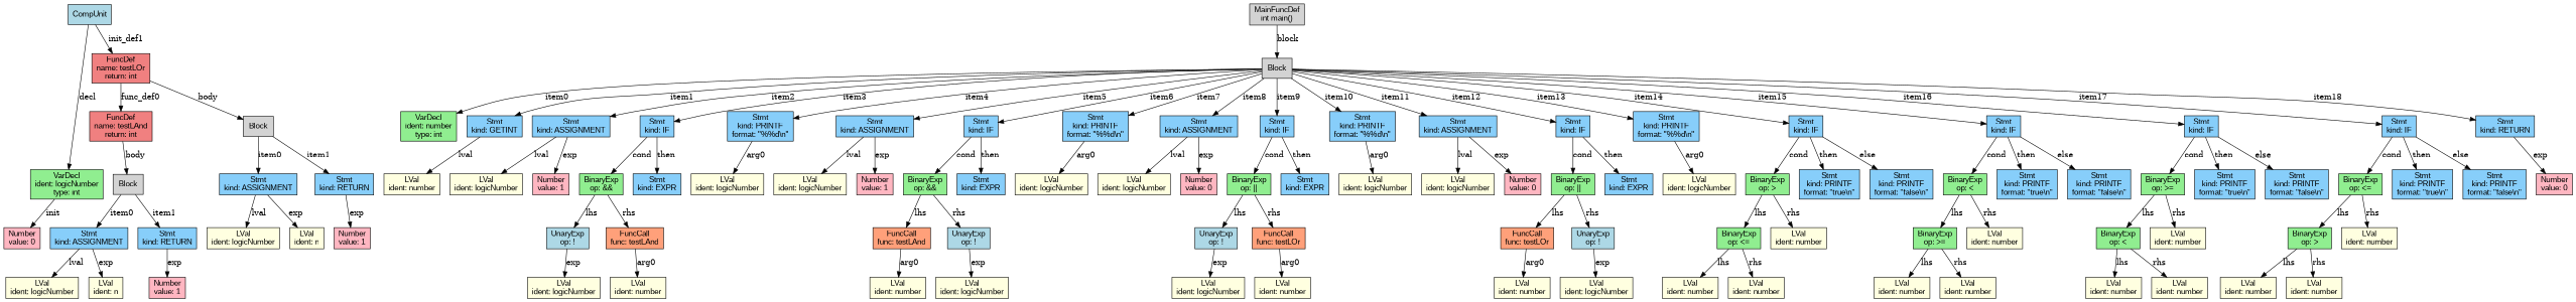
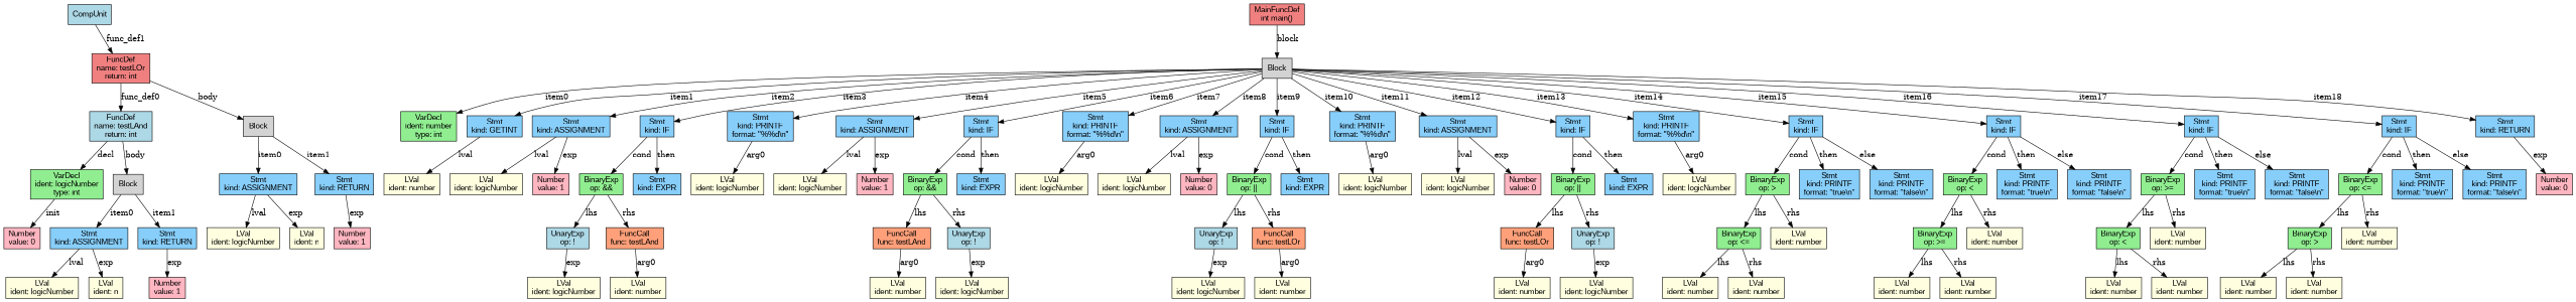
  digraph {
    node [fillcolor=lightskyblue fontname=Arial shape=box style=filled]
    n1 [fillcolor=lightblue label=CompUnit]
    n2 [fillcolor=lightgreen label="VarDecl\nident: logicNumber\ntype: int"]
    n3 [fillcolor=lightcoral label="FuncDef\nname: testLOr\nreturn: int"]
    n4 [fillcolor=lightpink label="Number\nvalue: 0"]
-   n5 [fillcolor=lightcoral label="FuncDef\nname: testLAnd\nreturn: int"]
+   n5 [fillcolor=lightblue label="FuncDef\nname: testLAnd\nreturn: int"]
    n6 [fillcolor=lightgrey label=Block]
    n7 [fillcolor=lightgrey label=Block]
-   n8 [fillcolor=lightgrey label="MainFuncDef\nint main()"]
+   n8 [fillcolor=lightcoral label="MainFuncDef\nint main()"]
    n9 [fillcolor=lightgrey label=Block]
    n10 [label="Stmt\nkind: ASSIGNMENT"]
    n11 [label="Stmt\nkind: RETURN"]
    n12 [fillcolor=lightyellow label="LVal\nident: logicNumber"]
    n13 [fillcolor=lightyellow label="LVal\nident: n"]
    n14 [fillcolor=lightpink label="Number\nvalue: 1"]
    n15 [label="Stmt\nkind: ASSIGNMENT"]
    n16 [label="Stmt\nkind: RETURN"]
    n17 [fillcolor=lightyellow label="LVal\nident: logicNumber"]
    n18 [fillcolor=lightyellow label="LVal\nident: n"]
    n19 [fillcolor=lightpink label="Number\nvalue: 1"]
    n20 [fillcolor=lightgreen label="VarDecl\nident: number\ntype: int"]
    n21 [label="Stmt\nkind: GETINT"]
    n22 [label="Stmt\nkind: ASSIGNMENT"]
    n23 [label="Stmt\nkind: IF"]
    n24 [label="Stmt\nkind: PRINTF\nformat: \"%%d\\n\""]
    n25 [label="Stmt\nkind: ASSIGNMENT"]
    n26 [label="Stmt\nkind: IF"]
    n27 [label="Stmt\nkind: PRINTF\nformat: \"%%d\\n\""]
    n28 [label="Stmt\nkind: ASSIGNMENT"]
    n29 [label="Stmt\nkind: IF"]
    n30 [label="Stmt\nkind: PRINTF\nformat: \"%%d\\n\""]
    n31 [label="Stmt\nkind: ASSIGNMENT"]
    n32 [label="Stmt\nkind: IF"]
    n33 [label="Stmt\nkind: PRINTF\nformat: \"%%d\\n\""]
    n34 [label="Stmt\nkind: IF"]
    n35 [label="Stmt\nkind: IF"]
    n36 [label="Stmt\nkind: IF"]
    n37 [label="Stmt\nkind: IF"]
    n38 [label="Stmt\nkind: RETURN"]
    n39 [fillcolor=lightyellow label="LVal\nident: number"]
    n40 [fillcolor=lightyellow label="LVal\nident: logicNumber"]
    n41 [fillcolor=lightpink label="Number\nvalue: 1"]
    n42 [fillcolor=lightgreen label="BinaryExp\nop: &&"]
    n43 [label="Stmt\nkind: EXPR"]
    n44 [fillcolor=lightyellow label="LVal\nident: logicNumber"]
    n45 [fillcolor=lightyellow label="LVal\nident: logicNumber"]
    n46 [fillcolor=lightpink label="Number\nvalue: 1"]
    n47 [fillcolor=lightgreen label="BinaryExp\nop: &&"]
    n48 [label="Stmt\nkind: EXPR"]
    n49 [fillcolor=lightyellow label="LVal\nident: logicNumber"]
    n50 [fillcolor=lightyellow label="LVal\nident: logicNumber"]
    n51 [fillcolor=lightpink label="Number\nvalue: 0"]
    n52 [fillcolor=lightgreen label="BinaryExp\nop: ||"]
    n53 [label="Stmt\nkind: EXPR"]
    n54 [fillcolor=lightyellow label="LVal\nident: logicNumber"]
    n55 [fillcolor=lightyellow label="LVal\nident: logicNumber"]
    n56 [fillcolor=lightpink label="Number\nvalue: 0"]
    n57 [fillcolor=lightgreen label="BinaryExp\nop: ||"]
    n58 [label="Stmt\nkind: EXPR"]
    n59 [fillcolor=lightyellow label="LVal\nident: logicNumber"]
    n60 [fillcolor=lightgreen label="BinaryExp\nop: >"]
    n61 [label="Stmt\nkind: PRINTF\nformat: \"true\\n\""]
    n62 [label="Stmt\nkind: PRINTF\nformat: \"false\\n\""]
    n63 [fillcolor=lightgreen label="BinaryExp\nop: <"]
    n64 [label="Stmt\nkind: PRINTF\nformat: \"true\\n\""]
    n65 [label="Stmt\nkind: PRINTF\nformat: \"false\\n\""]
    n66 [fillcolor=lightgreen label="BinaryExp\nop: >="]
    n67 [label="Stmt\nkind: PRINTF\nformat: \"true\\n\""]
    n68 [label="Stmt\nkind: PRINTF\nformat: \"false\\n\""]
    n69 [fillcolor=lightgreen label="BinaryExp\nop: <="]
    n70 [label="Stmt\nkind: PRINTF\nformat: \"true\\n\""]
    n71 [label="Stmt\nkind: PRINTF\nformat: \"false\\n\""]
    n72 [fillcolor=lightpink label="Number\nvalue: 0"]
    n73 [fillcolor=lightblue label="UnaryExp\nop: !"]
    n74 [fillcolor=lightsalmon label="FuncCall\nfunc: testLAnd"]
    n75 [fillcolor=lightyellow label="LVal\nident: logicNumber"]
    n76 [fillcolor=lightyellow label="LVal\nident: number"]
    n77 [fillcolor=lightsalmon label="FuncCall\nfunc: testLAnd"]
    n78 [fillcolor=lightblue label="UnaryExp\nop: !"]
    n79 [fillcolor=lightyellow label="LVal\nident: number"]
    n80 [fillcolor=lightyellow label="LVal\nident: logicNumber"]
    n81 [fillcolor=lightblue label="UnaryExp\nop: !"]
    n82 [fillcolor=lightsalmon label="FuncCall\nfunc: testLOr"]
    n83 [fillcolor=lightyellow label="LVal\nident: logicNumber"]
    n84 [fillcolor=lightyellow label="LVal\nident: number"]
    n85 [fillcolor=lightsalmon label="FuncCall\nfunc: testLOr"]
    n86 [fillcolor=lightblue label="UnaryExp\nop: !"]
    n87 [fillcolor=lightyellow label="LVal\nident: number"]
    n88 [fillcolor=lightyellow label="LVal\nident: logicNumber"]
    n89 [fillcolor=lightgreen label="BinaryExp\nop: <="]
    n90 [fillcolor=lightyellow label="LVal\nident: number"]
    n91 [fillcolor=lightyellow label="LVal\nident: number"]
    n92 [fillcolor=lightyellow label="LVal\nident: number"]
    n93 [fillcolor=lightgreen label="BinaryExp\nop: >="]
    n94 [fillcolor=lightyellow label="LVal\nident: number"]
    n95 [fillcolor=lightyellow label="LVal\nident: number"]
    n96 [fillcolor=lightyellow label="LVal\nident: number"]
    n97 [fillcolor=lightgreen label="BinaryExp\nop: <"]
    n98 [fillcolor=lightyellow label="LVal\nident: number"]
    n99 [fillcolor=lightyellow label="LVal\nident: number"]
    n100 [fillcolor=lightyellow label="LVal\nident: number"]
    n101 [fillcolor=lightgreen label="BinaryExp\nop: >"]
    n102 [fillcolor=lightyellow label="LVal\nident: number"]
    n103 [fillcolor=lightyellow label="LVal\nident: number"]
    n104 [fillcolor=lightyellow label="LVal\nident: number"]
-   n1 -> n2 [label=decl]
-   n1 -> n3 [label=init_def1]
+   n5 -> n2 [label=decl]
+   n1 -> n3 [label=func_def1]
    n2 -> n4 [label=init]
    n3 -> n5 [label=func_def0]
    n3 -> n7 [label=body]
    n5 -> n6 [label=body]
    n6 -> n10 [label=item0]
    n6 -> n11 [label=item1]
    n7 -> n15 [label=item0]
    n7 -> n16 [label=item1]
    n8 -> n9 [label=block]
    n9 -> n20 [label=item0]
    n9 -> n21 [label=item1]
    n9 -> n22 [label=item2]
    n9 -> n23 [label=item3]
    n9 -> n24 [label=item4]
    n9 -> n25 [label=item5]
    n9 -> n26 [label=item6]
    n9 -> n27 [label=item7]
    n9 -> n28 [label=item8]
    n9 -> n29 [label=item9]
    n9 -> n30 [label=item10]
    n9 -> n31 [label=item11]
    n9 -> n32 [label=item12]
    n9 -> n33 [label=item13]
    n9 -> n34 [label=item14]
    n9 -> n35 [label=item15]
    n9 -> n36 [label=item16]
    n9 -> n37 [label=item17]
    n9 -> n38 [label=item18]
    n10 -> n12 [label=lval]
    n10 -> n13 [label=exp]
    n11 -> n14 [label=exp]
    n15 -> n17 [label=lval]
    n15 -> n18 [label=exp]
    n16 -> n19 [label=exp]
    n21 -> n39 [label=lval]
    n22 -> n40 [label=lval]
    n22 -> n41 [label=exp]
    n23 -> n42 [label=cond]
    n23 -> n43 [label=then]
    n24 -> n44 [label=arg0]
    n25 -> n45 [label=lval]
    n25 -> n46 [label=exp]
    n26 -> n47 [label=cond]
    n26 -> n48 [label=then]
    n27 -> n49 [label=arg0]
    n28 -> n50 [label=lval]
    n28 -> n51 [label=exp]
    n29 -> n52 [label=cond]
    n29 -> n53 [label=then]
    n30 -> n54 [label=arg0]
    n31 -> n55 [label=lval]
    n31 -> n56 [label=exp]
    n32 -> n57 [label=cond]
    n32 -> n58 [label=then]
    n33 -> n59 [label=arg0]
    n34 -> n60 [label=cond]
    n34 -> n61 [label=then]
    n34 -> n62 [label=else]
    n35 -> n63 [label=cond]
    n35 -> n64 [label=then]
    n35 -> n65 [label=else]
    n36 -> n66 [label=cond]
    n36 -> n67 [label=then]
    n36 -> n68 [label=else]
    n37 -> n69 [label=cond]
    n37 -> n70 [label=then]
    n37 -> n71 [label=else]
    n38 -> n72 [label=exp]
    n42 -> n73 [label=lhs]
    n42 -> n74 [label=rhs]
    n47 -> n77 [label=lhs]
    n47 -> n78 [label=rhs]
    n52 -> n81 [label=lhs]
    n52 -> n82 [label=rhs]
    n57 -> n85 [label=lhs]
    n57 -> n86 [label=rhs]
    n60 -> n89 [label=lhs]
    n60 -> n90 [label=rhs]
    n63 -> n93 [label=lhs]
    n63 -> n94 [label=rhs]
    n66 -> n97 [label=lhs]
    n66 -> n98 [label=rhs]
    n69 -> n101 [label=lhs]
    n69 -> n102 [label=rhs]
    n73 -> n75 [label=exp]
    n74 -> n76 [label=arg0]
    n77 -> n79 [label=arg0]
    n78 -> n80 [label=exp]
    n81 -> n83 [label=exp]
    n82 -> n84 [label=arg0]
    n85 -> n87 [label=arg0]
    n86 -> n88 [label=exp]
    n89 -> n91 [label=lhs]
    n89 -> n92 [label=rhs]
    n93 -> n95 [label=lhs]
    n93 -> n96 [label=rhs]
    n97 -> n99 [label=lhs]
    n97 -> n100 [label=rhs]
    n101 -> n103 [label=lhs]
    n101 -> n104 [label=rhs]
  }
